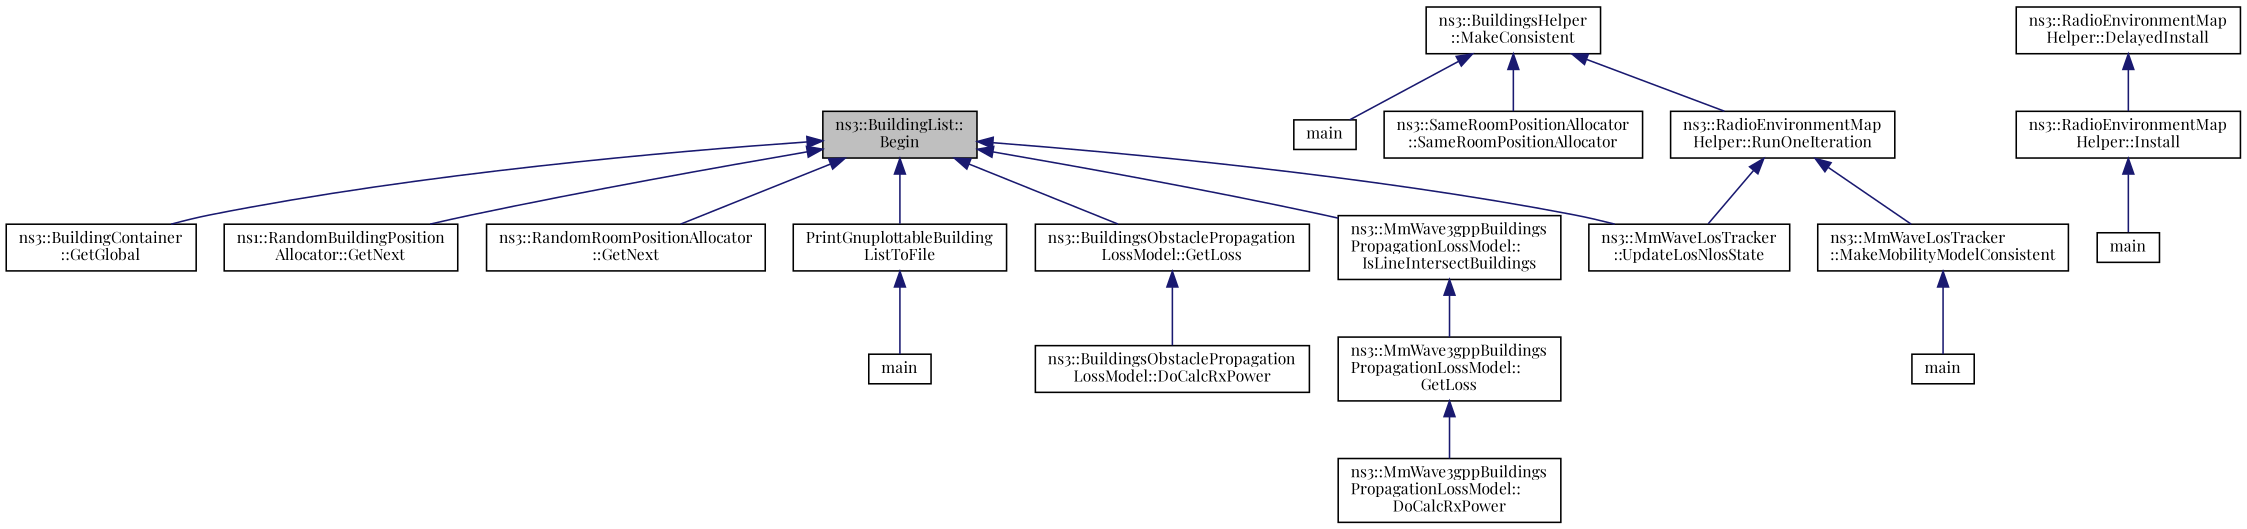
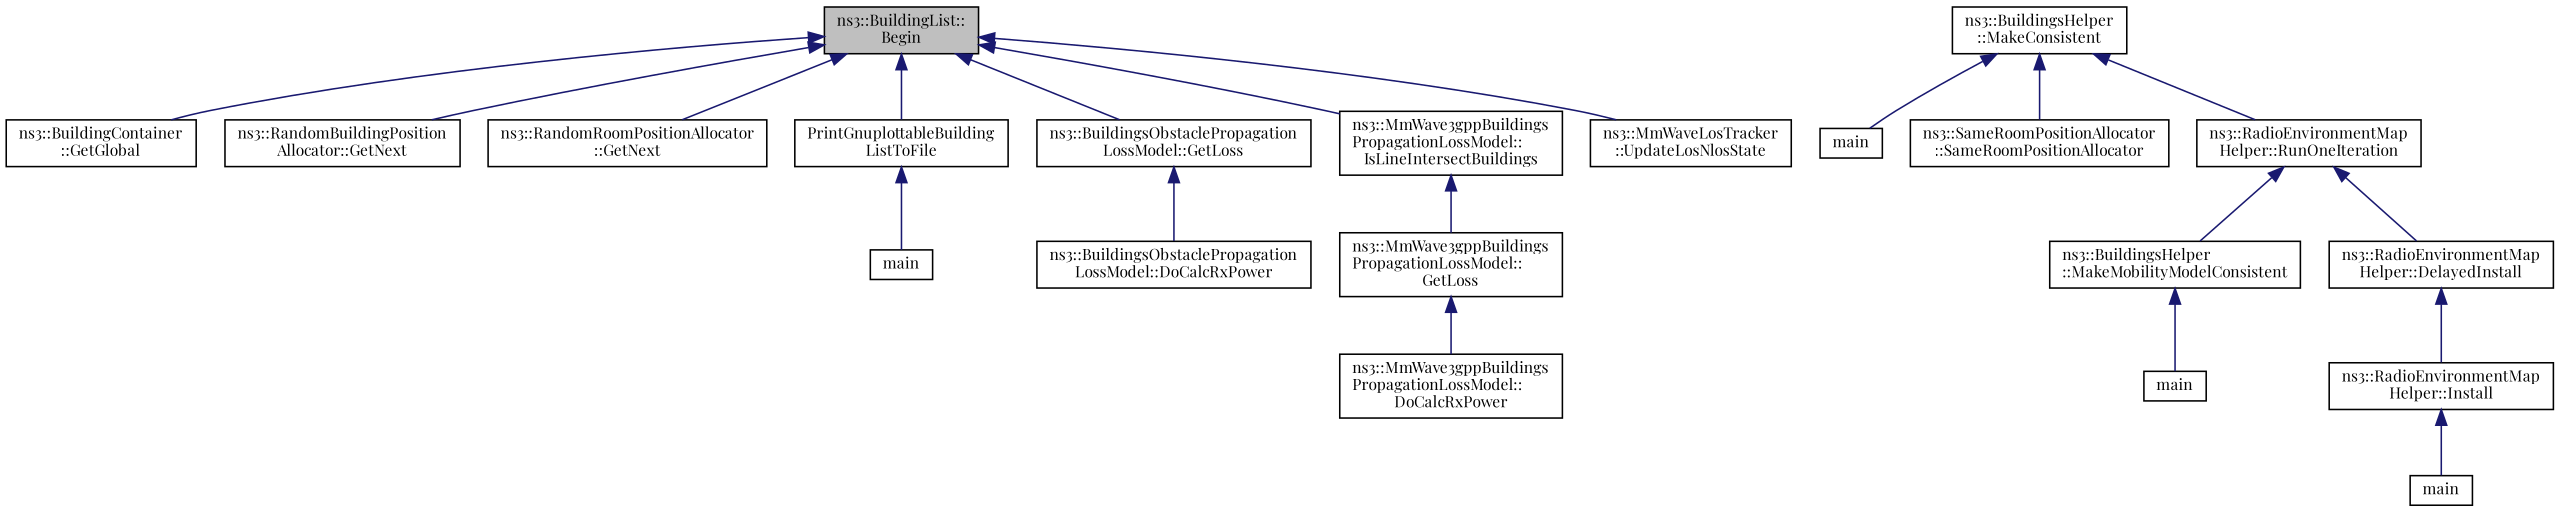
  digraph {
    fontname="Playfair Display"
    rankdir=TB
    node [color=black fillcolor=white fontname="Playfair Display" fontsize=10 shape=record style=filled]
    edge [color=midnightblue dir=back fontname="Playfair Display" fontsize=10 labelfontname=Helvetica labelfontsize=10 style=solid]
    n1 [fillcolor=grey75 fontcolor=black height=0.2 label="ns3::BuildingList::\lBegin" width=0.4]
    n2 [height=0.2 label="ns3::BuildingContainer\l::GetGlobal" width=0.4]
-   n3 [height=0.2 label="ns1::RandomBuildingPosition\lAllocator::GetNext" width=0.4]
+   n3 [height=0.2 label="ns3::RandomBuildingPosition\lAllocator::GetNext" width=0.4]
    n4 [height=0.2 label="ns3::RandomRoomPositionAllocator\l::GetNext" width=0.4]
    n5 [height=0.2 label="PrintGnuplottableBuilding\lListToFile" width=0.4]
    n6 [height=0.2 label="ns3::BuildingsObstaclePropagation\lLossModel::GetLoss" width=0.4]
    n7 [height=0.2 label="ns3::MmWave3gppBuildings\lPropagationLossModel::\lIsLineIntersectBuildings" width=0.4]
    n8 [height=0.2 label="ns3::MmWaveLosTracker\l::UpdateLosNlosState" width=0.4]
    n9 [height=0.2 label="ns3::BuildingsHelper\l::MakeConsistent" width=0.4]
    n10 [height=0.2 label=main width=0.4]
    n11 [height=0.2 label="ns3::SameRoomPositionAllocator\l::SameRoomPositionAllocator" width=0.4]
    n12 [height=0.2 label="ns3::RadioEnvironmentMap\lHelper::RunOneIteration" width=0.4]
    n13 [height=0.2 label=main width=0.4]
    n14 [height=0.2 label="ns3::BuildingsObstaclePropagation\lLossModel::DoCalcRxPower" width=0.4]
    n15 [height=0.2 label="ns3::MmWave3gppBuildings\lPropagationLossModel::\lGetLoss" width=0.4]
-   n16 [height=0.2 label="ns3::MmWaveLosTracker\l::MakeMobilityModelConsistent" width=0.4]
+   n16 [height=0.2 label="ns3::BuildingsHelper\l::MakeMobilityModelConsistent" width=0.4]
    n17 [height=0.2 label=main width=0.4]
    n18 [height=0.2 label="ns3::RadioEnvironmentMap\lHelper::DelayedInstall" width=0.4]
    n19 [height=0.2 label="ns3::RadioEnvironmentMap\lHelper::Install" width=0.4]
    n20 [height=0.2 label=main width=0.4]
    n21 [height=0.2 label="ns3::MmWave3gppBuildings\lPropagationLossModel::\lDoCalcRxPower" width=0.4]
    n1 -> n2
    n1 -> n3
    n1 -> n4
    n1 -> n5
    n1 -> n6
    n1 -> n7
    n1 -> n8
    n5 -> n13
    n6 -> n14
    n7 -> n15
    n9 -> n10
    n9 -> n11
    n9 -> n12
    n12 -> n16
-   n12 -> n8
+   n12 -> n18
    n15 -> n21
    n16 -> n17
    n18 -> n19
    n19 -> n20
  }
